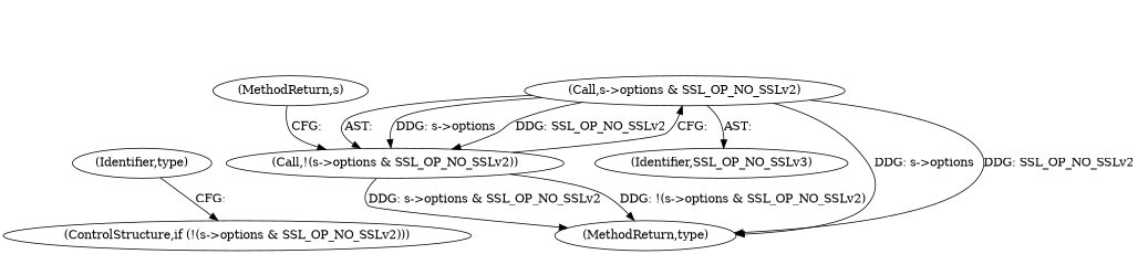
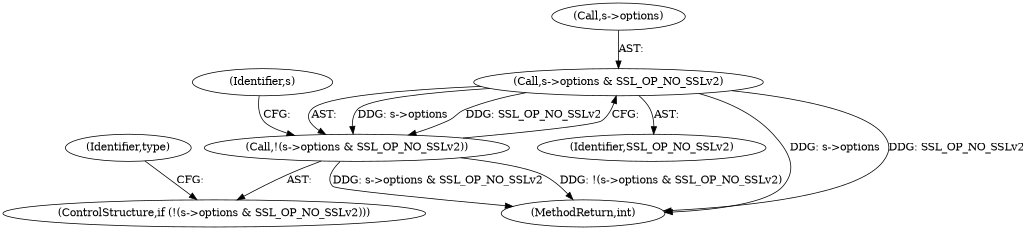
  digraph {
    n1 [label="(Call,s->options & SSL_OP_NO_SSLv2)"]
    n2 [label="(Call,!(s->options & SSL_OP_NO_SSLv2))"]
-   n3 [label="(Identifier,SSL_OP_NO_SSLv3)"]
-   n4 [label="(MethodReturn,type)"]
+   n3 [label="(Identifier,SSL_OP_NO_SSLv2)"]
+   n4 [label="(MethodReturn,int)"]
    n5 [label="(ControlStructure,if (!(s->options & SSL_OP_NO_SSLv2)))"]
-   n6 [label="(MethodReturn,s)"]
+   n6 [label="(Identifier,s)"]
    n7 [label="(Identifier,type)"]
+   n8 [label="(Call,s->options)"]
    n1 -> n2 [label="AST: "]
    n1 -> n2 [label="DDG: s->options"]
    n1 -> n2 [label="DDG: SSL_OP_NO_SSLv2"]
    n1 -> n3 [label="AST: "]
    n1 -> n4 [label="DDG: s->options"]
    n1 -> n4 [label="DDG: SSL_OP_NO_SSLv2"]
    n2 -> n1 [label="CFG: "]
    n2 -> n4 [label="DDG: s->options & SSL_OP_NO_SSLv2"]
    n2 -> n4 [label="DDG: !(s->options & SSL_OP_NO_SSLv2)"]
+   n2 -> n5 [label="AST: "]
    n6 -> n2 [label="CFG: "]
    n7 -> n5 [label="CFG: "]
+   n8 -> n1 [label="AST: "]
  }
